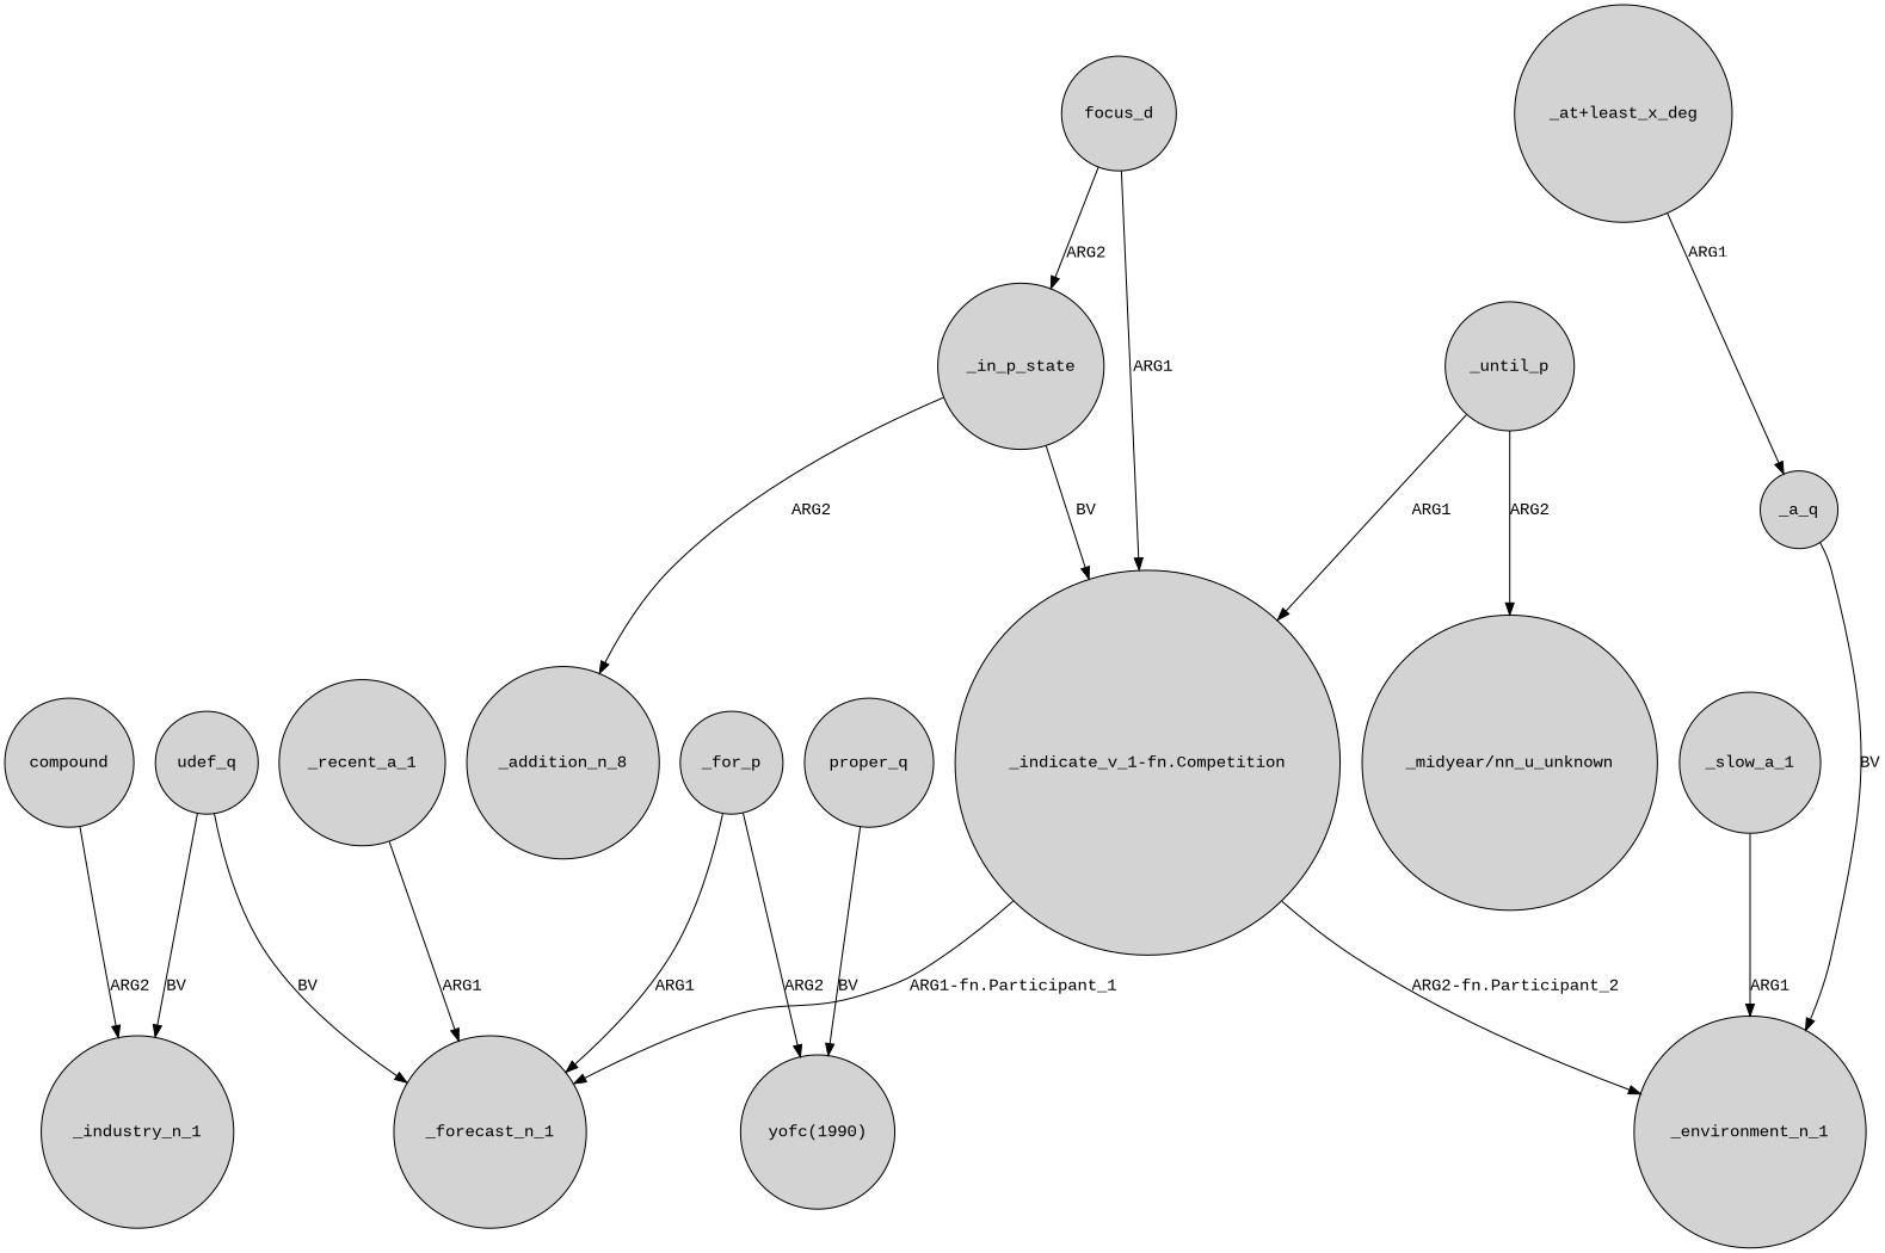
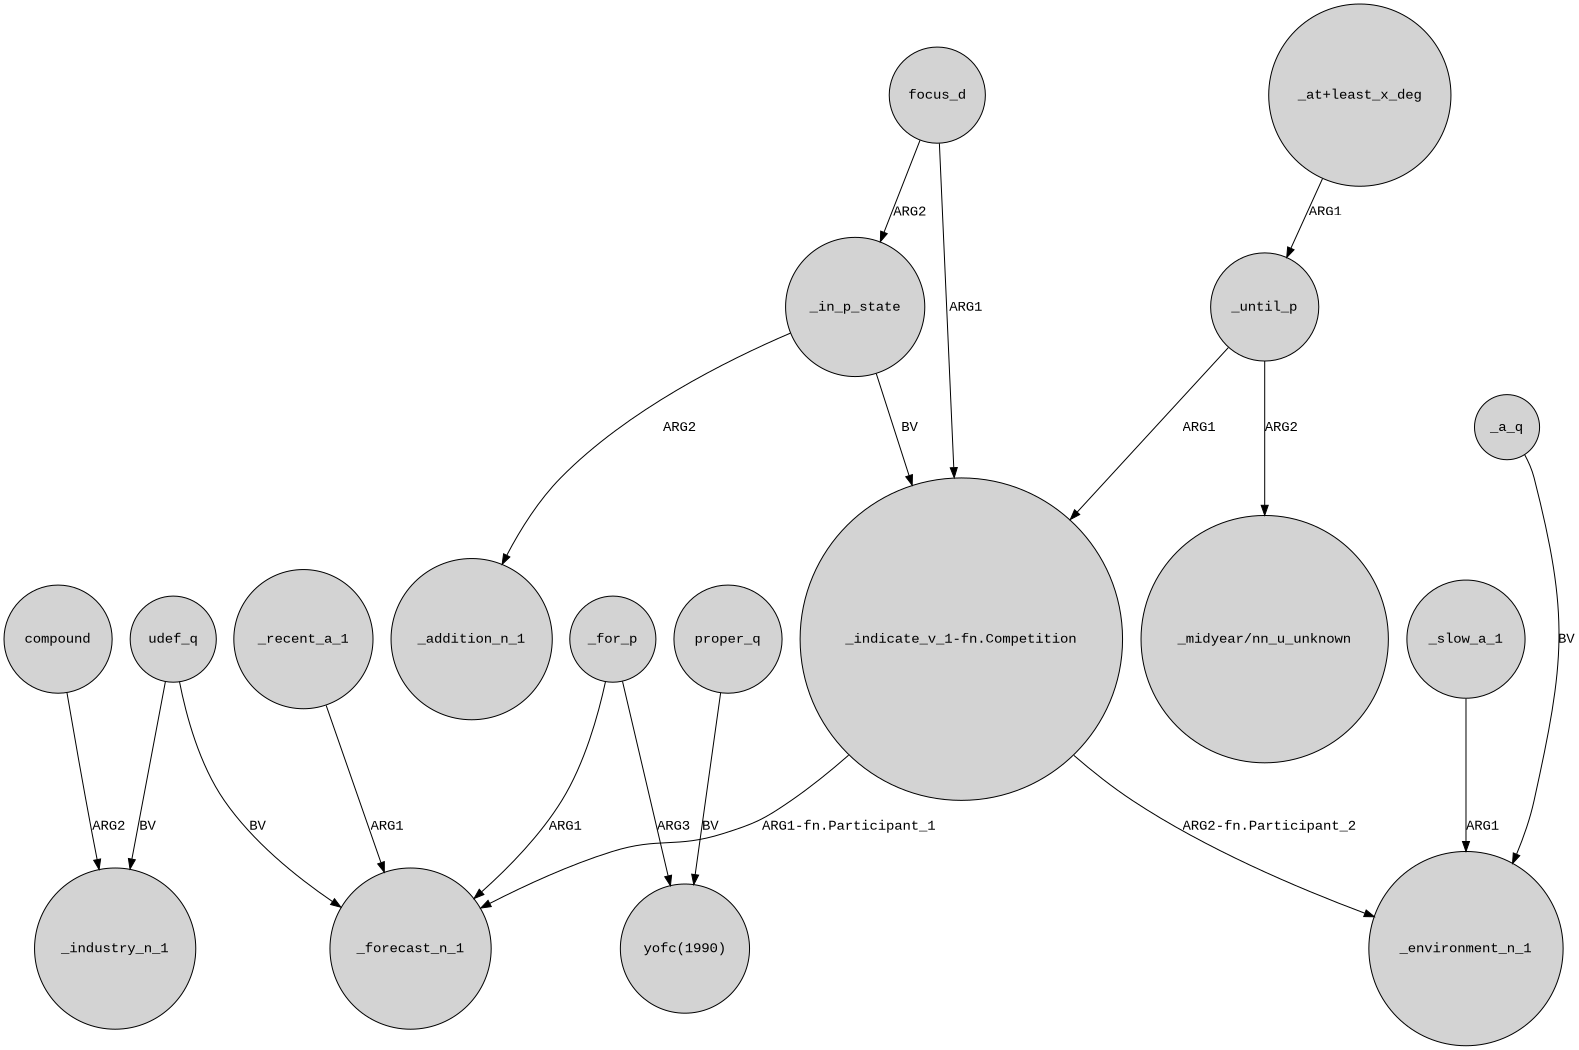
  digraph {
    fontname="Liberation Mono"
    node [fontname="Liberation Mono" shape=circle style=filled]
    edge [fontname="Liberation Mono"]
    _in_p_state
    "_indicate_v_1-fn.Competition"
-   _addition_n_1 [label=_addition_n_8]
+   _addition_n_1
    _forecast_n_1
    _environment_n_1
    compound
    _industry_n_1
    _until_p
    "_midyear/nn_u_unknown"
    udef_q
    proper_q
    "yofc(1990)"
    _recent_a_1
    _slow_a_1
    _for_p
    "_at+least_x_deg"
    focus_d
    _a_q
    _in_p_state -> "_indicate_v_1-fn.Competition" [label=BV]
    _in_p_state -> _addition_n_1 [label=ARG2]
    "_indicate_v_1-fn.Competition" -> _forecast_n_1 [label="ARG1-fn.Participant_1"]
    "_indicate_v_1-fn.Competition" -> _environment_n_1 [label="ARG2-fn.Participant_2"]
    compound -> _industry_n_1 [label=ARG2]
    _until_p -> "_indicate_v_1-fn.Competition" [label=ARG1]
    _until_p -> "_midyear/nn_u_unknown" [label=ARG2]
    udef_q -> _forecast_n_1 [label=BV]
    udef_q -> _industry_n_1 [label=BV]
    proper_q -> "yofc(1990)" [label=BV]
    _recent_a_1 -> _forecast_n_1 [label=ARG1]
    _slow_a_1 -> _environment_n_1 [label=ARG1]
    _for_p -> _forecast_n_1 [label=ARG1]
-   _for_p -> "yofc(1990)" [label=ARG2]
-   "_at+least_x_deg" -> _a_q [label=ARG1]
+   _for_p -> "yofc(1990)" [label=ARG3]
+   "_at+least_x_deg" -> _until_p [label=ARG1]
    focus_d -> _in_p_state [label=ARG2]
    focus_d -> "_indicate_v_1-fn.Competition" [label=ARG1]
    _a_q -> _environment_n_1 [label=BV]
  }
